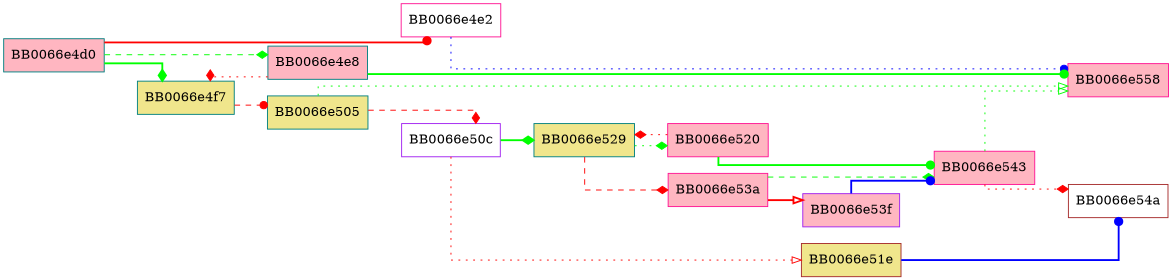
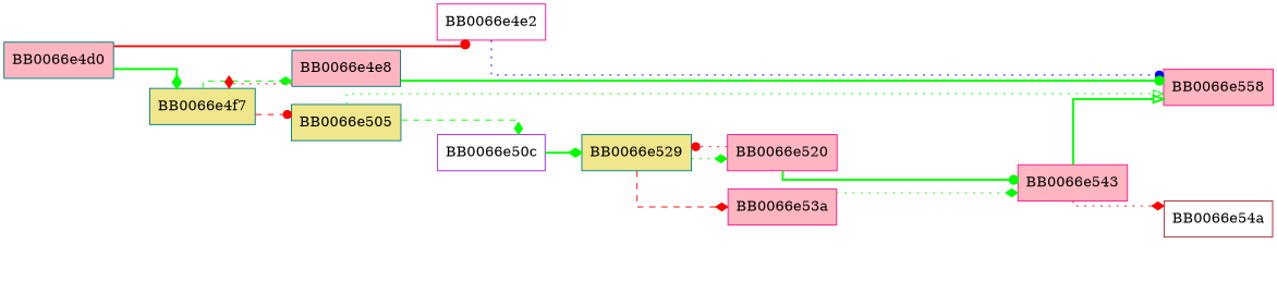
  digraph {
    rankdir=LR
    splines=ortho
    node [color=teal fillcolor=lightpink shape=box style=filled]
    edge [arrowhead=diamond color=green style=bold]
    BB0066e4d0
    BB0066e4f7 [fillcolor=khaki]
    BB0066e4e2 [color=deeppink fillcolor=white]
    BB0066e4e8
    BB0066e505 [fillcolor=khaki]
    BB0066e558 [color=deeppink]
    BB0066e50c [color=purple fillcolor=white]
    BB0066e529 [fillcolor=khaki]
-   BB0066e51e [color=brown fillcolor=khaki]
    BB0066e520 [color=deeppink]
    BB0066e53a [color=deeppink]
    BB0066e54a [color=brown fillcolor=white]
    BB0066e543 [color=deeppink]
-   BB0066e53f [color=purple]
    BB0066e4d0 -> BB0066e4f7
    BB0066e4d0 -> BB0066e4e2 [arrowhead=dot color=red]
-   BB0066e4d0 -> BB0066e4e8 [style=dashed]
+   BB0066e4f7 -> BB0066e4e8 [style=dashed]
    BB0066e4f7 -> BB0066e505 [arrowhead=dot color=red style=dashed]
    BB0066e4e2 -> BB0066e558 [arrowhead=dot color=blue style=dotted]
    BB0066e4e8 -> BB0066e4f7 [color=red style=dotted]
    BB0066e4e8 -> BB0066e558 [arrowhead=dot]
    BB0066e505 -> BB0066e558 [arrowhead=onormal style=dotted]
-   BB0066e505 -> BB0066e50c [color=red style=dashed]
+   BB0066e505 -> BB0066e50c [style=dashed]
    BB0066e50c -> BB0066e529
-   BB0066e50c -> BB0066e51e [arrowhead=onormal color=red style=dotted]
    BB0066e529 -> BB0066e520 [style=dotted]
    BB0066e529 -> BB0066e53a [color=red style=dashed]
-   BB0066e51e -> BB0066e54a [arrowhead=dot color=blue]
-   BB0066e520 -> BB0066e529 [color=red style=dotted]
+   BB0066e520 -> BB0066e529 [arrowhead=dot color=red style=dotted]
    BB0066e520 -> BB0066e543 [arrowhead=dot]
-   BB0066e53a -> BB0066e543 [style=dashed]
-   BB0066e53a -> BB0066e53f [arrowhead=onormal color=red]
-   BB0066e543 -> BB0066e558 [arrowhead=onormal style=dotted]
+   BB0066e53a -> BB0066e543 [style=dotted]
+   BB0066e543 -> BB0066e558 [arrowhead=onormal]
    BB0066e543 -> BB0066e54a [color=red style=dotted]
-   BB0066e53f -> BB0066e543 [arrowhead=dot color=blue]
  }
